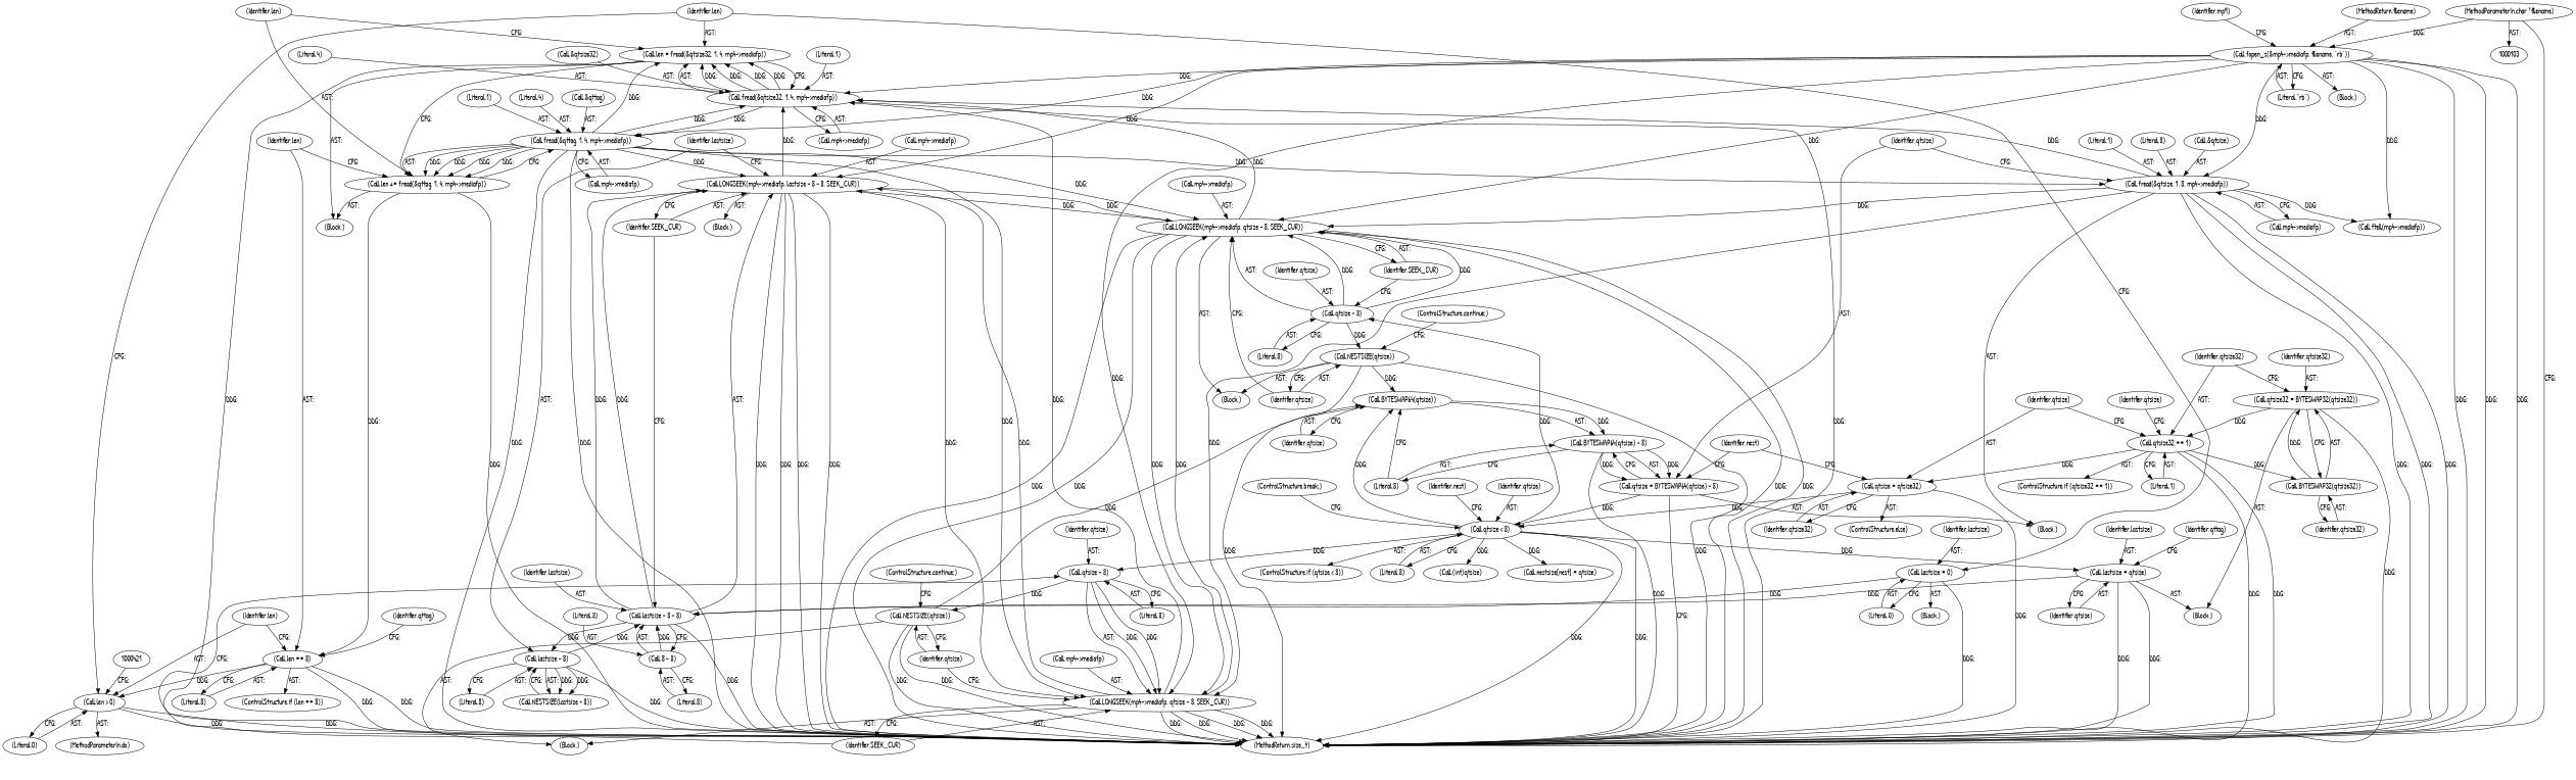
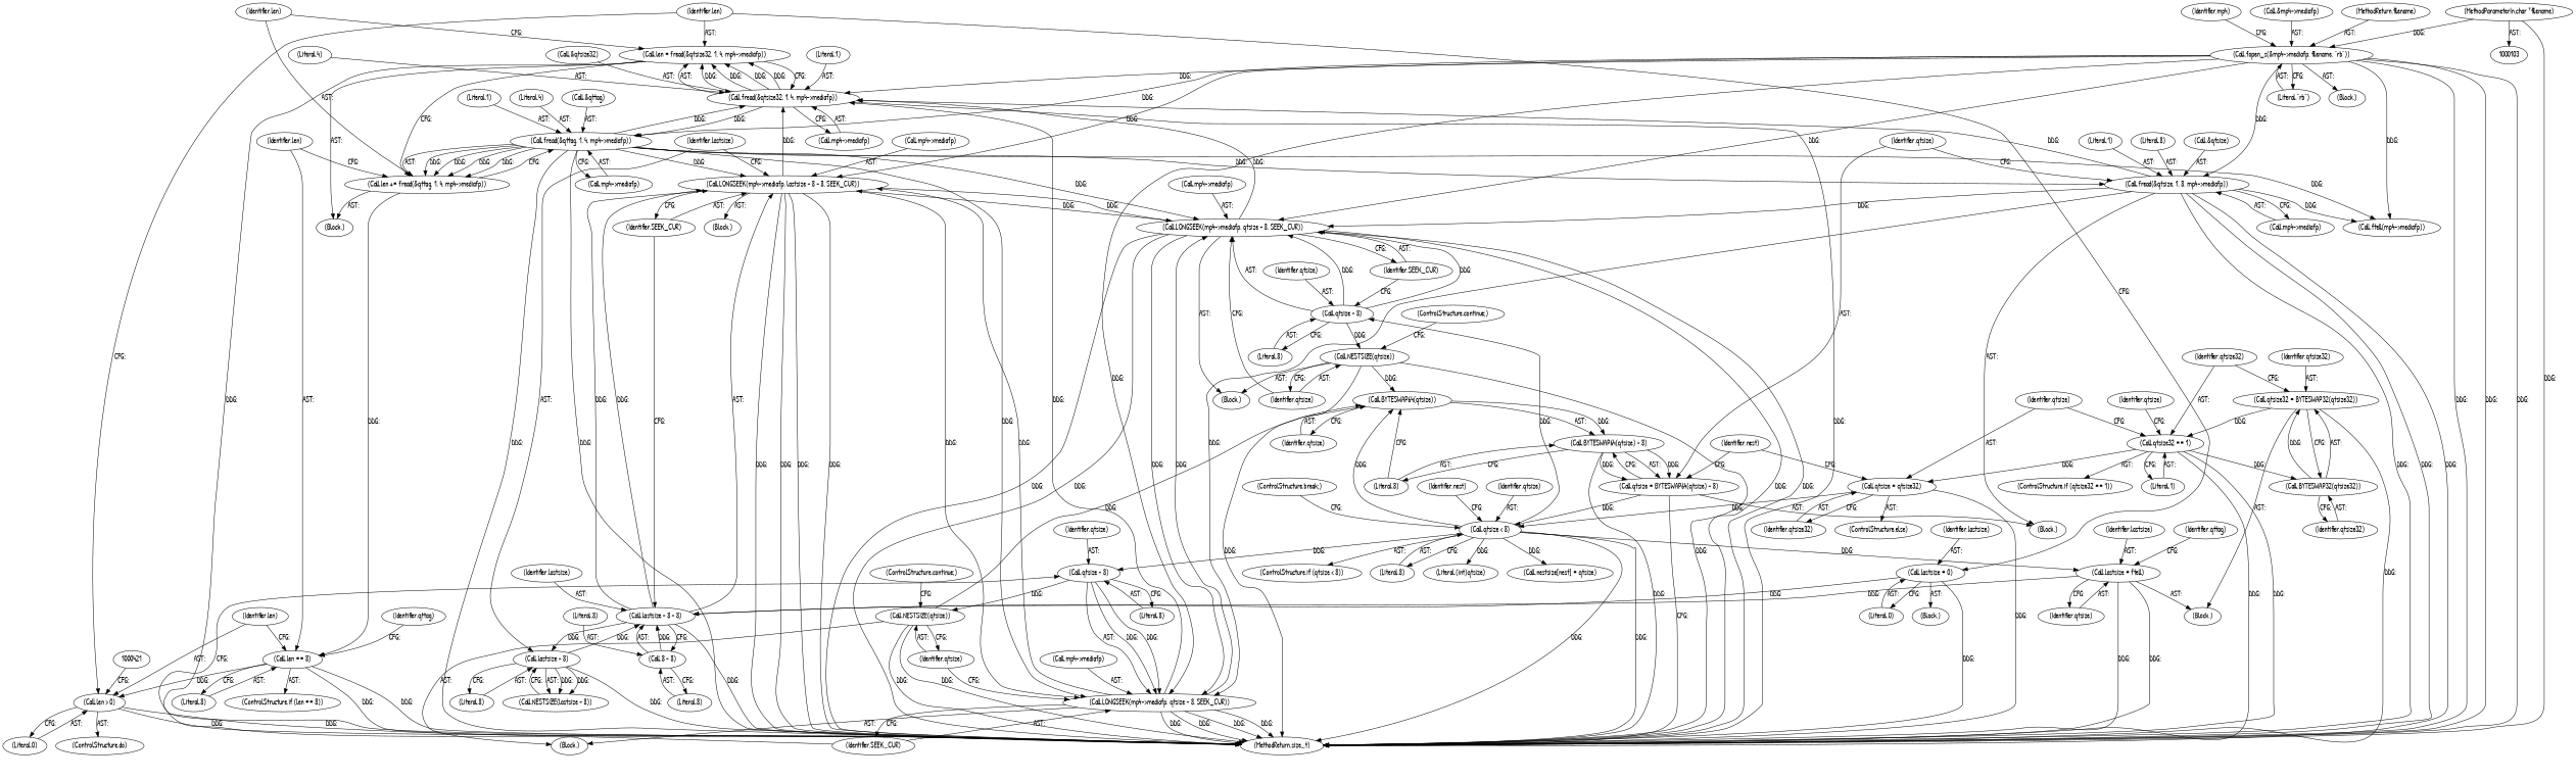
  digraph {
    fontname="Patrick Hand"
    node [fontname="Patrick Hand"]
    edge [fontname="Patrick Hand"]
    n1 [label="(Call,len = fread(&qtsize32, 1, 4, mp4->mediafp))"]
    n2 [label="(Call,fread(&qtsize32, 1, 4, mp4->mediafp))"]
    n3 [label="(Call,len += fread(&qttag, 1, 4, mp4->mediafp))"]
    n4 [label="(Block,)"]
    n5 [label="(MethodReturn,size_t)"]
    n6 [label="(Call,fread(&qttag, 1, 4, mp4->mediafp))"]
    n7 [label="(Call,mp4->mediafp)"]
    n8 [label="(Call,len == 8)"]
    n9 [label="(Call,LONGSEEK(mp4->mediafp, lastsize - 8 - 8, SEEK_CUR))"]
    n10 [label="(Call,LONGSEEK(mp4->mediafp, qtsize - 8, SEEK_CUR))"]
    n11 [label="(Call,fread(&qtsize, 1, 8, mp4->mediafp))"]
    n12 [label="(Call,LONGSEEK(mp4->mediafp, qtsize - 8, SEEK_CUR))"]
    n13 [label="(Call,ftell(mp4->mediafp))"]
    n14 [label="(Call,mp4->mediafp)"]
    n15 [label="(Call,fopen_s(&mp4->mediafp, filename, \"rb\"))"]
    n16 [label="(Literal,\"rb\")"]
    n17 [label="(Block,)"]
    n18 [label="(Identifier,SEEK_CUR)"]
    n19 [label="(Block,)"]
    n20 [label="(Block,)"]
    n21 [label="(Identifier,SEEK_CUR)"]
    n22 [label="(Block,)"]
    n23 [label="(Call,mp4->mediafp)"]
    n24 [label="(Block,)"]
    n25 [label="(Identifier,SEEK_CUR)"]
    n26 [label="(MethodParameterIn,char *filename)"]
    1000103
    n28 [label="(Call,lastsize - 8 - 8)"]
    n29 [label="(Call,lastsize - 8)"]
    n30 [label="(Call,8 - 8)"]
    n31 [label="(Literal,8)"]
    n32 [label="(Call,NESTSIZE(lastsize - 8))"]
    n33 [label="(Literal,8)"]
    n34 [label="(Call,lastsize = 0)"]
    n35 [label="(Block,)"]
    n36 [label="(Literal,0)"]
-   n37 [label="(Call,lastsize = qtsize)"]
+   n37 [label="(Call,lastsize = ftell)"]
    n38 [label="(Block,)"]
    n39 [label="(Identifier,qtsize)"]
    n40 [label="(Call,qtsize < 8)"]
    n41 [label="(Call,BYTESWAP64(qtsize))"]
    n42 [label="(Call,qtsize - 8)"]
    n43 [label="(Call,qtsize - 8)"]
-   n44 [label="(Call,(int)qtsize)"]
+   n44 [label="(Literal,(int)qtsize)"]
    n45 [label="(Call,nestsize[nest] = qtsize)"]
    n46 [label="(Literal,8)"]
    n47 [label="(ControlStructure,if (qtsize < 8))"]
    n48 [label="(Call,BYTESWAP64(qtsize) - 8)"]
    n49 [label="(Identifier,qtsize)"]
    n50 [label="(Call,NESTSIZE(qtsize))"]
    n51 [label="(Literal,8)"]
    n52 [label="(Call,NESTSIZE(qtsize))"]
    n53 [label="(Literal,8)"]
    n54 [label="(Call,qtsize = BYTESWAP64(qtsize) - 8)"]
    n55 [label="(Literal,8)"]
    n56 [label="(Identifier,qtsize)"]
    n57 [label="(Identifier,qtsize)"]
    n58 [label="(Call,qtsize = qtsize32)"]
    n59 [label="(ControlStructure,else)"]
    n60 [label="(Identifier,qtsize32)"]
    n61 [label="(Call,qtsize32 == 1)"]
    n62 [label="(Call,BYTESWAP32(qtsize32))"]
    n63 [label="(Literal,1)"]
    n64 [label="(ControlStructure,if (qtsize32 == 1))"]
    n65 [label="(Call,qtsize32 = BYTESWAP32(qtsize32))"]
    n66 [label="(Identifier,qtsize32)"]
    n67 [label="(Call,len > 0)"]
    n68 [label="(ControlStructure,if (len == 8))"]
    n69 [label="(Literal,8)"]
    n70 [label="(Literal,0)"]
-   n71 [label="(MethodParameterIn,do)"]
+   n71 [label="(ControlStructure,do)"]
    n72 [label="(Identifier,qttag)"]
    n73 [label="(Identifier,lastsize)"]
    n74 [label="(Identifier,nest)"]
    n75 [label="(Call,mp4->mediafp)"]
    n76 [label="(Identifier,qtsize)"]
    n77 [label="(Literal,8)"]
    n78 [label="(Identifier,len)"]
-   n79 [label="(Identifier,mp9)"]
+   n79 [label="(Identifier,mp4)"]
    n80 [label="(Identifier,qttag)"]
    n81 [label="(ControlStructure,break;)"]
    n82 [label="(Literal,8)"]
    n83 [label="(Identifier,qtsize32)"]
    n84 [label="(Identifier,nest)"]
    n85 [label="(Literal,1)"]
    n86 [label="(Identifier,qtsize32)"]
    n87 [label="(Identifier,len)"]
    n88 [label="(Identifier,qtsize)"]
    n89 [label="(Identifier,qtsize)"]
    n90 [label="(Call,&qtsize)"]
    n91 [label="(Literal,1)"]
    n92 [label="(Literal,4)"]
+   n93 [label="(Call,&mp4->mediafp)"]
    n94 [label="(Identifier,len)"]
    n95 [label="(Identifier,qtsize)"]
    n96 [label="(MethodReturn,filename)"]
    n97 [label="(Identifier,lastsize)"]
    n98 [label="(Call,mp4->mediafp)"]
    n99 [label="(ControlStructure,continue;)"]
    n100 [label="(Literal,1)"]
    n101 [label="(Identifier,qtsize)"]
    n102 [label="(Identifier,qtsize)"]
    n103 [label="(Call,mp4->mediafp)"]
    n104 [label="(Identifier,len)"]
    n105 [label="(Literal,4)"]
    n106 [label="(Call,&qtsize32)"]
    n107 [label="(Call,&qttag)"]
    n108 [label="(Identifier,lastsize)"]
    n109 [label="(Identifier,lastsize)"]
    n110 [label="(ControlStructure,continue;)"]
    1000421
    n1 -> n2 [label="CFG: "]
    n1 -> n3 [label="CFG: "]
    n1 -> n4 [label="AST: "]
    n1 -> n5 [label="DDG: "]
    n2 -> n1 [label="AST: "]
    n2 -> n1 [label="DDG: "]
    n2 -> n1 [label="DDG: "]
    n2 -> n1 [label="DDG: "]
    n2 -> n1 [label="DDG: "]
    n2 -> n5 [label="DDG: "]
    n2 -> n6 [label="DDG: "]
    n2 -> n7 [label="CFG: "]
    n3 -> n4 [label="AST: "]
-   n3 -> n5 [label="DDG: "]
    n3 -> n6 [label="CFG: "]
    n3 -> n8 [label="DDG: "]
    n6 -> n2 [label="DDG: "]
    n6 -> n3 [label="AST: "]
    n6 -> n3 [label="DDG: "]
    n6 -> n3 [label="DDG: "]
    n6 -> n3 [label="DDG: "]
    n6 -> n3 [label="DDG: "]
    n6 -> n5 [label="DDG: "]
    n6 -> n5 [label="DDG: "]
    n6 -> n9 [label="DDG: "]
    n6 -> n10 [label="DDG: "]
    n6 -> n11 [label="DDG: "]
    n6 -> n12 [label="DDG: "]
-   n6 -> n1 [label="DDG: "]
+   n6 -> n13 [label="DDG: "]
    n6 -> n14 [label="CFG: "]
    n7 -> n2 [label="AST: "]
    n8 -> n5 [label="DDG: "]
    n8 -> n5 [label="DDG: "]
    n8 -> n67 [label="DDG: "]
    n8 -> n68 [label="AST: "]
    n8 -> n69 [label="CFG: "]
    n9 -> n2 [label="DDG: "]
    n9 -> n5 [label="DDG: "]
    n9 -> n5 [label="DDG: "]
    n9 -> n5 [label="DDG: "]
    n9 -> n5 [label="DDG: "]
    n9 -> n10 [label="DDG: "]
    n9 -> n12 [label="DDG: "]
    n9 -> n18 [label="CFG: "]
    n9 -> n19 [label="AST: "]
    n10 -> n2 [label="DDG: "]
    n10 -> n5 [label="DDG: "]
    n10 -> n5 [label="DDG: "]
    n10 -> n5 [label="DDG: "]
    n10 -> n5 [label="DDG: "]
    n10 -> n9 [label="DDG: "]
    n10 -> n12 [label="DDG: "]
    n10 -> n20 [label="AST: "]
    n10 -> n21 [label="CFG: "]
    n11 -> n2 [label="DDG: "]
    n11 -> n5 [label="DDG: "]
    n11 -> n5 [label="DDG: "]
    n11 -> n5 [label="DDG: "]
    n11 -> n10 [label="DDG: "]
    n11 -> n12 [label="DDG: "]
    n11 -> n13 [label="DDG: "]
    n11 -> n22 [label="AST: "]
    n11 -> n23 [label="CFG: "]
    n12 -> n2 [label="DDG: "]
    n12 -> n5 [label="DDG: "]
    n12 -> n5 [label="DDG: "]
    n12 -> n5 [label="DDG: "]
    n12 -> n5 [label="DDG: "]
    n12 -> n9 [label="DDG: "]
    n12 -> n10 [label="DDG: "]
    n12 -> n24 [label="AST: "]
    n12 -> n25 [label="CFG: "]
    n14 -> n6 [label="AST: "]
    n15 -> n2 [label="DDG: "]
    n15 -> n5 [label="DDG: "]
    n15 -> n5 [label="DDG: "]
    n15 -> n5 [label="DDG: "]
    n15 -> n6 [label="DDG: "]
    n15 -> n9 [label="DDG: "]
    n15 -> n10 [label="DDG: "]
    n15 -> n11 [label="DDG: "]
    n15 -> n12 [label="DDG: "]
    n15 -> n13 [label="DDG: "]
    n15 -> n16 [label="CFG: "]
    n15 -> n17 [label="AST: "]
    n16 -> n15 [label="AST: "]
    n18 -> n9 [label="AST: "]
    n18 -> n28 [label="CFG: "]
    n21 -> n10 [label="AST: "]
    n21 -> n42 [label="CFG: "]
    n23 -> n11 [label="AST: "]
    n25 -> n12 [label="AST: "]
    n25 -> n43 [label="CFG: "]
-   n26 -> n5 [label="CFG: "]
+   n26 -> n5 [label="DDG: "]
    n26 -> n15 [label="DDG: "]
    n26 -> 1000103 [label="AST: "]
    n28 -> n5 [label="DDG: "]
    n28 -> n9 [label="AST: "]
    n28 -> n9 [label="DDG: "]
    n28 -> n9 [label="DDG: "]
    n28 -> n29 [label="DDG: "]
    n28 -> n30 [label="CFG: "]
    n29 -> n5 [label="DDG: "]
    n29 -> n28 [label="DDG: "]
    n29 -> n31 [label="CFG: "]
    n29 -> n32 [label="AST: "]
    n29 -> n32 [label="DDG: "]
    n29 -> n32 [label="DDG: "]
    n30 -> n28 [label="AST: "]
    n30 -> n28 [label="DDG: "]
    n30 -> n33 [label="CFG: "]
    n31 -> n29 [label="AST: "]
    n32 -> n29 [label="CFG: "]
    n33 -> n30 [label="AST: "]
    n34 -> n5 [label="DDG: "]
    n34 -> n28 [label="DDG: "]
    n34 -> n35 [label="AST: "]
    n34 -> n36 [label="CFG: "]
    n36 -> n34 [label="AST: "]
    n37 -> n5 [label="DDG: "]
    n37 -> n5 [label="DDG: "]
    n37 -> n28 [label="DDG: "]
    n37 -> n38 [label="AST: "]
    n37 -> n39 [label="CFG: "]
    n39 -> n37 [label="AST: "]
    n40 -> n5 [label="DDG: "]
    n40 -> n5 [label="DDG: "]
    n40 -> n37 [label="DDG: "]
    n40 -> n41 [label="DDG: "]
    n40 -> n42 [label="DDG: "]
    n40 -> n43 [label="DDG: "]
    n40 -> n44 [label="DDG: "]
    n40 -> n45 [label="DDG: "]
    n40 -> n46 [label="CFG: "]
    n40 -> n47 [label="AST: "]
    n41 -> n48 [label="AST: "]
    n41 -> n48 [label="DDG: "]
    n41 -> n49 [label="CFG: "]
    n42 -> n10 [label="AST: "]
    n42 -> n10 [label="DDG: "]
    n42 -> n10 [label="DDG: "]
    n42 -> n50 [label="DDG: "]
    n42 -> n51 [label="CFG: "]
    n43 -> n12 [label="AST: "]
    n43 -> n12 [label="DDG: "]
    n43 -> n12 [label="DDG: "]
    n43 -> n52 [label="DDG: "]
    n43 -> n53 [label="CFG: "]
    n46 -> n40 [label="AST: "]
    n48 -> n5 [label="DDG: "]
    n48 -> n54 [label="AST: "]
    n48 -> n54 [label="DDG: "]
    n48 -> n54 [label="DDG: "]
    n48 -> n55 [label="CFG: "]
    n49 -> n41 [label="AST: "]
    n50 -> n5 [label="DDG: "]
    n50 -> n5 [label="DDG: "]
    n50 -> n20 [label="AST: "]
    n50 -> n41 [label="DDG: "]
    n50 -> n56 [label="CFG: "]
    n51 -> n42 [label="AST: "]
    n52 -> n5 [label="DDG: "]
    n52 -> n5 [label="DDG: "]
    n52 -> n24 [label="AST: "]
    n52 -> n41 [label="DDG: "]
    n52 -> n57 [label="CFG: "]
    n53 -> n43 [label="AST: "]
    n54 -> n5 [label="CFG: "]
    n54 -> n22 [label="AST: "]
    n54 -> n40 [label="DDG: "]
    n54 -> n48 [label="CFG: "]
    n55 -> n41 [label="CFG: "]
    n55 -> n48 [label="AST: "]
    n56 -> n10 [label="CFG: "]
    n56 -> n50 [label="AST: "]
    n57 -> n12 [label="CFG: "]
    n57 -> n52 [label="AST: "]
    n58 -> n5 [label="DDG: "]
    n58 -> n40 [label="DDG: "]
    n58 -> n59 [label="AST: "]
    n58 -> n60 [label="CFG: "]
    n60 -> n58 [label="AST: "]
    n61 -> n5 [label="DDG: "]
    n61 -> n5 [label="DDG: "]
    n61 -> n58 [label="DDG: "]
    n61 -> n62 [label="DDG: "]
    n61 -> n63 [label="CFG: "]
    n61 -> n64 [label="AST: "]
    n62 -> n65 [label="AST: "]
    n62 -> n65 [label="DDG: "]
    n62 -> n66 [label="CFG: "]
    n63 -> n61 [label="AST: "]
    n65 -> n5 [label="DDG: "]
    n65 -> n38 [label="AST: "]
    n65 -> n61 [label="DDG: "]
    n65 -> n62 [label="CFG: "]
    n66 -> n62 [label="AST: "]
    n67 -> n5 [label="DDG: "]
    n67 -> n5 [label="DDG: "]
    n67 -> n70 [label="CFG: "]
    n67 -> n71 [label="AST: "]
    n69 -> n8 [label="AST: "]
    n70 -> n67 [label="AST: "]
    n72 -> n37 [label="CFG: "]
    n73 -> n28 [label="AST: "]
    n74 -> n40 [label="CFG: "]
    n75 -> n10 [label="AST: "]
    n76 -> n40 [label="AST: "]
    n77 -> n30 [label="AST: "]
    n78 -> n3 [label="CFG: "]
    n78 -> n8 [label="AST: "]
    n79 -> n15 [label="CFG: "]
    n80 -> n8 [label="CFG: "]
    n81 -> n40 [label="CFG: "]
    n82 -> n11 [label="AST: "]
    n83 -> n61 [label="AST: "]
    n83 -> n65 [label="CFG: "]
    n84 -> n54 [label="CFG: "]
    n84 -> n58 [label="CFG: "]
    n85 -> n2 [label="AST: "]
    n86 -> n65 [label="AST: "]
    n87 -> n1 [label="CFG: "]
    n87 -> n3 [label="AST: "]
    n88 -> n58 [label="AST: "]
    n88 -> n61 [label="CFG: "]
    n89 -> n11 [label="CFG: "]
    n89 -> n54 [label="AST: "]
    n90 -> n11 [label="AST: "]
    n91 -> n6 [label="AST: "]
    n92 -> n2 [label="AST: "]
+   n93 -> n15 [label="AST: "]
    n94 -> n8 [label="CFG: "]
    n94 -> n67 [label="AST: "]
    n95 -> n43 [label="AST: "]
    n96 -> n15 [label="AST: "]
    n97 -> n37 [label="AST: "]
    n98 -> n12 [label="AST: "]
    n99 -> n50 [label="CFG: "]
    n100 -> n11 [label="AST: "]
    n101 -> n42 [label="AST: "]
    n102 -> n61 [label="CFG: "]
    n103 -> n9 [label="AST: "]
    n104 -> n1 [label="AST: "]
    n104 -> n34 [label="CFG: "]
    n104 -> n67 [label="CFG: "]
    n105 -> n6 [label="AST: "]
    n106 -> n2 [label="AST: "]
    n107 -> n6 [label="AST: "]
    n108 -> n9 [label="CFG: "]
    n108 -> n29 [label="AST: "]
    n109 -> n34 [label="AST: "]
    n110 -> n52 [label="CFG: "]
    1000421 -> n67 [label="CFG: "]
  }
